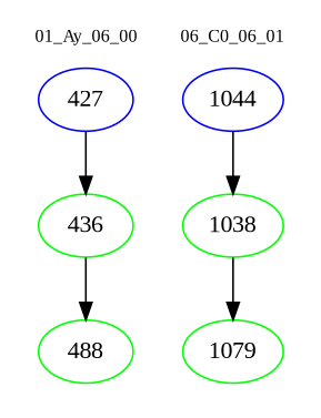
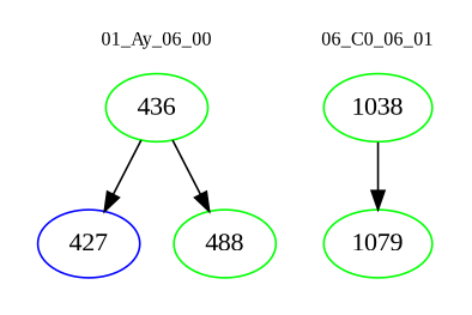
  digraph {
    fontname="Liberation Serif"
    node [color=green fontname="Liberation Serif"]
    edge [color=black fontname="Liberation Serif"]
    n1 [color=blue label=427]
    n2 [label=436]
    n3 [label=488]
-   n4 [color=blue label=1044]
    n5 [label=1038]
    n6 [label=1079]
    subgraph cluster_1 {
      color=white
      fontsize=10
      label="01_Ay_06_00"
      n1
      n2
      n3
    }
    subgraph cluster_2 {
      color=white
      fontsize=10
      label="06_C0_06_01"
-     n4
      n5
      n6
    }
-   n1 -> n2
+   n2 -> n1
    n2 -> n3
-   n4 -> n5
    n5 -> n6
  }
